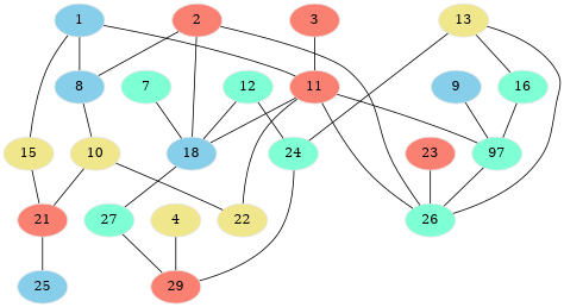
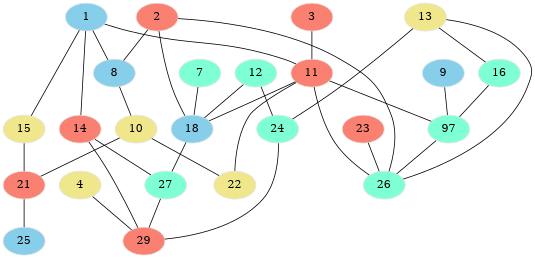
  graph {
    node [color=gray90 fillcolor=salmon style=filled]
    edge [weight=1.0]
    1 [fillcolor=skyblue]
    8 [fillcolor=skyblue]
    11
+   14
    15 [fillcolor=khaki]
    10 [fillcolor=khaki]
    18 [fillcolor=skyblue]
    26 [fillcolor=aquamarine]
    n9 [fillcolor=aquamarine label=97]
    22 [fillcolor=khaki]
    29
    27 [fillcolor=aquamarine]
    21
    2
    3
    4 [fillcolor=khaki]
    7 [fillcolor=aquamarine]
    9 [fillcolor=skyblue]
    25 [fillcolor=skyblue]
    12 [fillcolor=aquamarine]
    24 [fillcolor=aquamarine]
    13 [fillcolor=khaki]
    16 [fillcolor=aquamarine]
    23
    1 -- 8
    1 -- 11
+   1 -- 14
    1 -- 15
    8 -- 10
    11 -- 18
    11 -- 26 [weight=2.0]
    11 -- n9
    11 -- 22 [weight=3.0]
+   14 -- 29
+   14 -- 27 [weight=2.0]
    15 -- 21
    10 -- 22
    10 -- 21
    18 -- 27
    n9 -- 26 [weight=2.0]
    27 -- 29
    21 -- 25
    2 -- 8
    2 -- 18
    2 -- 26
    3 -- 11
    4 -- 29
    7 -- 18
    9 -- n9
    12 -- 18 [weight=2.0]
    12 -- 24
    24 -- 29
    13 -- 26
    13 -- 24 [weight=2.0]
    13 -- 16
    16 -- n9
    23 -- 26 [weight=2.0]
  }
